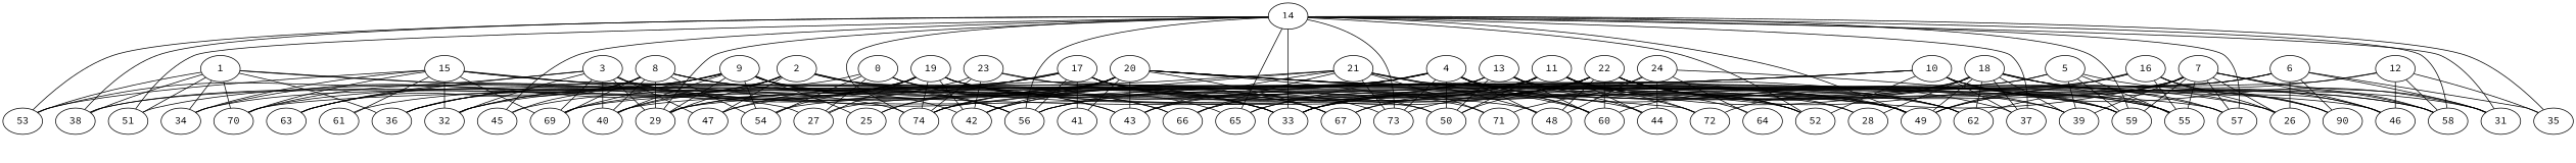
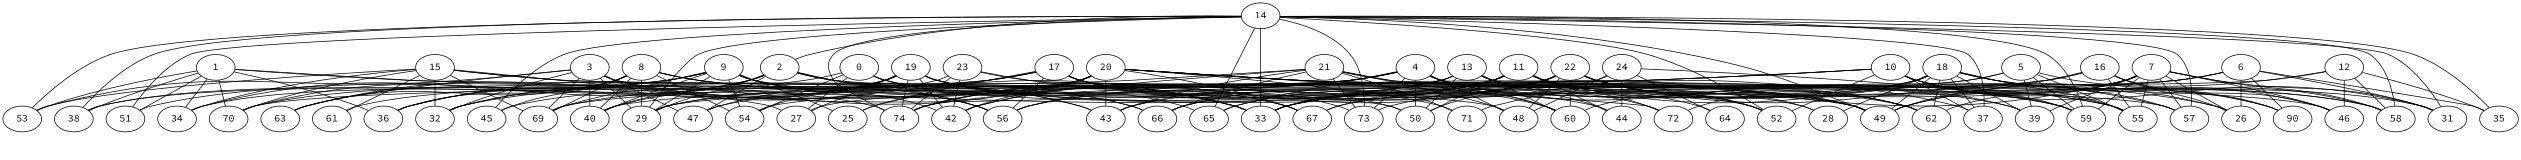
  graph {
    fontname="Source Code Pro"
    node [fontname="Source Code Pro"]
    edge [fontname="Source Code Pro"]
    0
    27
    33
    39
    54
    63
    66
    1
    34
    36
    38
    50
    51
    53
    70
    74
    2
    29
    40
    43
    46
    47
    49
    56
    3
    32
    69
    4
    37
    42
    48
    58
    60
    64
    65
    72
    73
    5
    55
    59
    6
    26
    n43 [label=90]
    31
    35
    7
    57
    62
    8
    45
    9
    25
    44
    10
    52
    11
    12
    13
    14
    15
    61
    16
    67
    71
    17
-   41
    18
    28
    19
    20
    21
    22
    23
    24
    0 -- 27
    0 -- 33
    0 -- 39
    0 -- 54
    0 -- 63
    0 -- 66
    1 -- 34
    1 -- 36
    1 -- 38
    1 -- 50
    1 -- 51
    1 -- 53
    1 -- 70
    1 -- 74
    2 -- 63
    2 -- 36
    2 -- 29
    2 -- 40
    2 -- 43
    2 -- 46
    2 -- 47
    2 -- 49
    2 -- 56
    3 -- 63
    3 -- 66
    3 -- 53
    3 -- 29
    3 -- 40
    3 -- 47
    3 -- 49
    3 -- 32
    3 -- 69
    4 -- 50
    4 -- 70
    4 -- 74
    4 -- 32
    4 -- 37
    4 -- 42
    4 -- 48
    4 -- 58
    4 -- 60
    4 -- 64
    4 -- 65
    4 -- 72
    4 -- 73
    5 -- 33
    5 -- 39
    5 -- 56
    5 -- 58
    5 -- 55
    5 -- 59
    6 -- 33
    6 -- 43
    6 -- 69
    6 -- 26
    6 -- n43
    6 -- 31
    6 -- 35
    7 -- 33
    7 -- 39
    7 -- 46
    7 -- 49
    7 -- 58
    7 -- 73
    7 -- 55
    7 -- 59
    7 -- 26
    7 -- 31
    7 -- 57
    7 -- 62
    8 -- 33
    8 -- 54
    8 -- 63
    8 -- 36
    8 -- 29
    8 -- 40
    8 -- 43
    8 -- 56
    8 -- 69
    8 -- 45
    9 -- 33
    9 -- 54
    9 -- 34
    9 -- 38
    9 -- 70
    9 -- 29
    9 -- 40
    9 -- 56
    9 -- 69
    9 -- 42
    9 -- 25
    9 -- 44
    10 -- 54
    10 -- 29
    10 -- 40
    10 -- 37
    10 -- 55
    10 -- 59
    10 -- n43
    10 -- 31
    10 -- 52
    11 -- 33
    11 -- 50
    11 -- 43
    11 -- 47
    11 -- 69
    11 -- 42
    11 -- 72
    11 -- 31
    11 -- 57
    11 -- 62
    11 -- 44
    11 -- 52
    12 -- 27
    12 -- 46
    12 -- 49
    12 -- 58
    12 -- 35
    13 -- 50
    13 -- 51
    13 -- 29
    13 -- 58
    13 -- 60
    13 -- 62
    13 -- 45
    13 -- 44
    13 -- 52
    14 -- 33
    14 -- 38
    14 -- 51
    14 -- 53
    14 -- 74
    14 -- 29
    14 -- 49
-   14 -- 56
+   14 -- 2
    14 -- 37
    14 -- 58
    14 -- 65
    14 -- 73
    14 -- 59
    14 -- 31
    14 -- 35
    14 -- 57
    14 -- 45
    14 -- 52
    15 -- 27
    15 -- 34
    15 -- 53
    15 -- 70
    15 -- 49
    15 -- 32
    15 -- 69
    15 -- 48
    15 -- 61
    16 -- 46
    16 -- 49
    16 -- 55
    16 -- 26
    16 -- n43
    16 -- 67
    16 -- 71
    17 -- 50
    17 -- 70
    17 -- 47
    17 -- 56
    17 -- 60
    17 -- 73
    17 -- 59
    17 -- 25
    17 -- 61
    17 -- 67
-   17 -- 41
    18 -- 39
    18 -- 46
    18 -- 49
    18 -- 56
    18 -- 37
    18 -- 60
    18 -- 72
    18 -- 55
    18 -- n43
    18 -- 57
    18 -- 62
    18 -- 28
    19 -- 27
    19 -- 54
    19 -- 36
    19 -- 74
    19 -- 40
    19 -- 32
    19 -- 42
    19 -- 65
    19 -- 55
    19 -- 26
    19 -- 67
    20 -- 34
    20 -- 36
    20 -- 38
    20 -- 74
    20 -- 43
    20 -- 49
    20 -- 42
    20 -- 72
    20 -- 62
    20 -- 25
    20 -- 52
    20 -- 67
    20 -- 71
-   20 -- 41
    20 -- 28
    21 -- 66
    21 -- 74
    21 -- 29
    21 -- 43
    21 -- 48
    21 -- 60
    21 -- 73
    21 -- 55
    21 -- 71
    22 -- 33
    22 -- 39
    22 -- 66
    22 -- 50
    22 -- 74
    22 -- 49
    22 -- 56
    22 -- 48
    22 -- 60
    22 -- 65
    22 -- 59
    22 -- 26
    22 -- 62
    22 -- 52
    22 -- 67
    22 -- 28
    23 -- 33
    23 -- 74
    23 -- 32
    23 -- 42
    23 -- 57
    24 -- 66
    24 -- 48
    24 -- 64
    24 -- 59
    24 -- 44
  }
